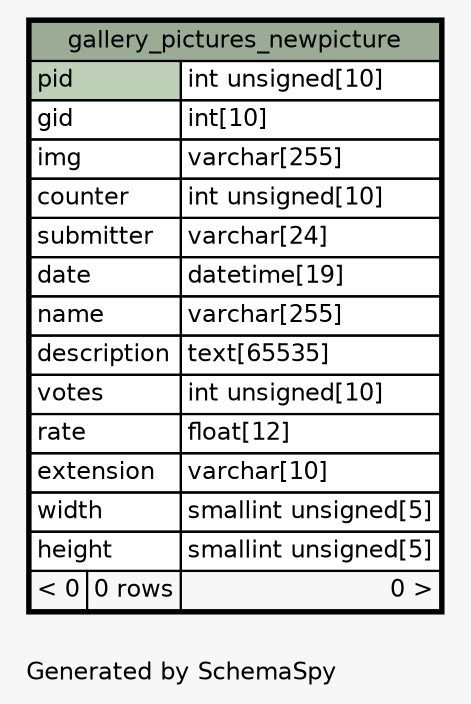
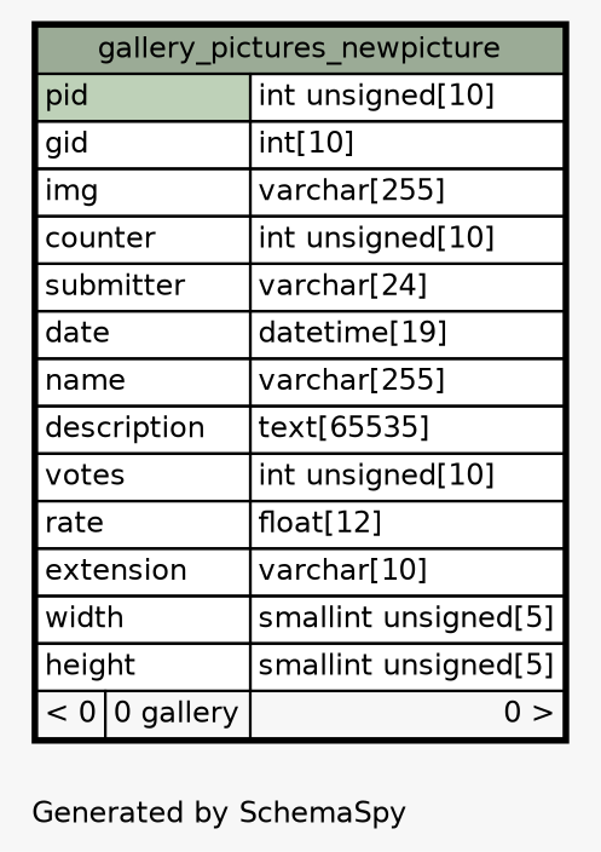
  digraph {
    bgcolor="#f7f7f7"
    fontname=Helvetica
    fontsize=11
    label="\nGenerated by SchemaSpy"
    labeljust=l
    nodesep=0.18
    rankdir=RL
    ranksep=0.46
-   n1 [fontname=Helvetica fontsize=11 label=<     <TABLE BORDER="2" CELLBORDER="1" CELLSPACING="0" BGCOLOR="#ffffff">       <TR><TD COLSPAN="3" BGCOLOR="#9bab96" ALIGN="CENTER">gallery_pictures_newpicture</TD></TR>       <TR><TD PORT="pid" COLSPAN="2" BGCOLOR="#bed1b8" ALIGN="LEFT">pid</TD><TD PORT="pid.type" ALIGN="LEFT">int unsigned[10]</TD></TR>       <TR><TD PORT="gid" COLSPAN="2" ALIGN="LEFT">gid</TD><TD PORT="gid.type" ALIGN="LEFT">int[10]</TD></TR>       <TR><TD PORT="img" COLSPAN="2" ALIGN="LEFT">img</TD><TD PORT="img.type" ALIGN="LEFT">varchar[255]</TD></TR>       <TR><TD PORT="counter" COLSPAN="2" ALIGN="LEFT">counter</TD><TD PORT="counter.type" ALIGN="LEFT">int unsigned[10]</TD></TR>       <TR><TD PORT="submitter" COLSPAN="2" ALIGN="LEFT">submitter</TD><TD PORT="submitter.type" ALIGN="LEFT">varchar[24]</TD></TR>       <TR><TD PORT="date" COLSPAN="2" ALIGN="LEFT">date</TD><TD PORT="date.type" ALIGN="LEFT">datetime[19]</TD></TR>       <TR><TD PORT="name" COLSPAN="2" ALIGN="LEFT">name</TD><TD PORT="name.type" ALIGN="LEFT">varchar[255]</TD></TR>       <TR><TD PORT="description" COLSPAN="2" ALIGN="LEFT">description</TD><TD PORT="description.type" ALIGN="LEFT">text[65535]</TD></TR>       <TR><TD PORT="votes" COLSPAN="2" ALIGN="LEFT">votes</TD><TD PORT="votes.type" ALIGN="LEFT">int unsigned[10]</TD></TR>       <TR><TD PORT="rate" COLSPAN="2" ALIGN="LEFT">rate</TD><TD PORT="rate.type" ALIGN="LEFT">float[12]</TD></TR>       <TR><TD PORT="extension" COLSPAN="2" ALIGN="LEFT">extension</TD><TD PORT="extension.type" ALIGN="LEFT">varchar[10]</TD></TR>       <TR><TD PORT="width" COLSPAN="2" ALIGN="LEFT">width</TD><TD PORT="width.type" ALIGN="LEFT">smallint unsigned[5]</TD></TR>       <TR><TD PORT="height" COLSPAN="2" ALIGN="LEFT">height</TD><TD PORT="height.type" ALIGN="LEFT">smallint unsigned[5]</TD></TR>       <TR><TD ALIGN="LEFT" BGCOLOR="#f7f7f7">&lt; 0</TD><TD ALIGN="RIGHT" BGCOLOR="#f7f7f7">0 rows</TD><TD ALIGN="RIGHT" BGCOLOR="#f7f7f7">0 &gt;</TD></TR>     </TABLE>> shape=plaintext]
+   n1 [fontname=Helvetica fontsize=11 label=<     <TABLE BORDER="2" CELLBORDER="1" CELLSPACING="0" BGCOLOR="#ffffff">       <TR><TD COLSPAN="3" BGCOLOR="#9bab96" ALIGN="CENTER">gallery_pictures_newpicture</TD></TR>       <TR><TD PORT="pid" COLSPAN="2" BGCOLOR="#bed1b8" ALIGN="LEFT">pid</TD><TD PORT="pid.type" ALIGN="LEFT">int unsigned[10]</TD></TR>       <TR><TD PORT="gid" COLSPAN="2" ALIGN="LEFT">gid</TD><TD PORT="gid.type" ALIGN="LEFT">int[10]</TD></TR>       <TR><TD PORT="img" COLSPAN="2" ALIGN="LEFT">img</TD><TD PORT="img.type" ALIGN="LEFT">varchar[255]</TD></TR>       <TR><TD PORT="counter" COLSPAN="2" ALIGN="LEFT">counter</TD><TD PORT="counter.type" ALIGN="LEFT">int unsigned[10]</TD></TR>       <TR><TD PORT="submitter" COLSPAN="2" ALIGN="LEFT">submitter</TD><TD PORT="submitter.type" ALIGN="LEFT">varchar[24]</TD></TR>       <TR><TD PORT="date" COLSPAN="2" ALIGN="LEFT">date</TD><TD PORT="date.type" ALIGN="LEFT">datetime[19]</TD></TR>       <TR><TD PORT="name" COLSPAN="2" ALIGN="LEFT">name</TD><TD PORT="name.type" ALIGN="LEFT">varchar[255]</TD></TR>       <TR><TD PORT="description" COLSPAN="2" ALIGN="LEFT">description</TD><TD PORT="description.type" ALIGN="LEFT">text[65535]</TD></TR>       <TR><TD PORT="votes" COLSPAN="2" ALIGN="LEFT">votes</TD><TD PORT="votes.type" ALIGN="LEFT">int unsigned[10]</TD></TR>       <TR><TD PORT="rate" COLSPAN="2" ALIGN="LEFT">rate</TD><TD PORT="rate.type" ALIGN="LEFT">float[12]</TD></TR>       <TR><TD PORT="extension" COLSPAN="2" ALIGN="LEFT">extension</TD><TD PORT="extension.type" ALIGN="LEFT">varchar[10]</TD></TR>       <TR><TD PORT="width" COLSPAN="2" ALIGN="LEFT">width</TD><TD PORT="width.type" ALIGN="LEFT">smallint unsigned[5]</TD></TR>       <TR><TD PORT="height" COLSPAN="2" ALIGN="LEFT">height</TD><TD PORT="height.type" ALIGN="LEFT">smallint unsigned[5]</TD></TR>       <TR><TD ALIGN="LEFT" BGCOLOR="#f7f7f7">&lt; 0</TD><TD ALIGN="RIGHT" BGCOLOR="#f7f7f7">0 gallery</TD><TD ALIGN="RIGHT" BGCOLOR="#f7f7f7">0 &gt;</TD></TR>     </TABLE>> shape=plaintext]
  }
